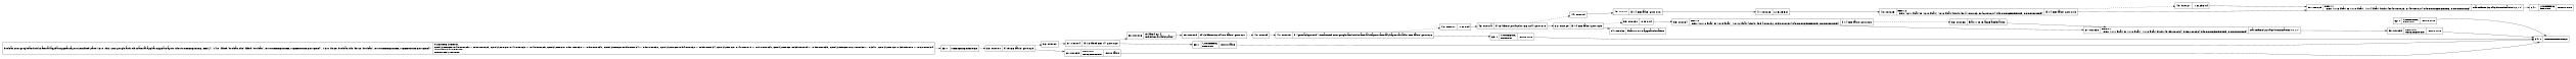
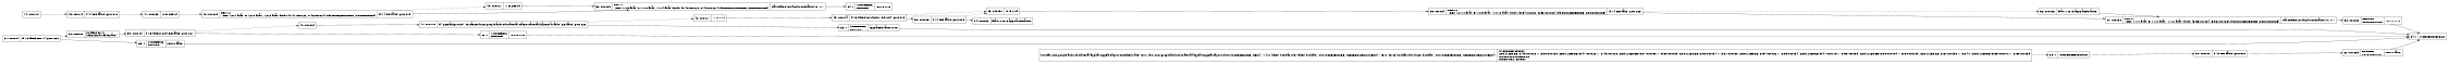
  digraph {
    rankdir=LR
    node [shape=record]
    n1 [label="{33\:\ ?|MTH_ENTER_BLOCK\l}"]
    n2 [label="{35\:\ 0x0000|if (r5 == false) goto L29\l}"]
-   n3 [label="{36\:\ 0x0002}"]
    n4 [label="{60\:\ 0x003d|RETURN\lORIG_RETURN\l|return false\l}"]
    n5 [label="{37\:\ 0x0004|if (r3.lifted == r4) goto L28\l}"]
    n6 [label="{34\:\ ?|MTH_EXIT_BLOCK\l}"]
    n7 [label="{38\:\ 0x0006|r3.lifted = r4\lrefreshDrawableState()\l}"]
    n8 [label="{65\:\ ?|SYNTHETIC\lRETURN\l|return false\l}"]
    n9 [label="{39\:\ 0x000d|if (r3.liftOnScroll == false) goto L27\l}"]
    n10 [label="{40\:\ 0x000f}"]
    n11 [label="{62\:\ ?|SYNTHETIC\lRETURN\l|return true\l}"]
    n12 [label="{41\:\ 0x0015|if ((getBackground() instanceof com.google.android.material.shape.MaterialShapeDrawable) == false) goto L26\l}"]
    n13 [label="{42\:\ 0x0017|r1 = 0.0f\l}"]
-   n14 [label="{63\:\ ?|SYNTHETIC\lRETURN\l|return true\l}"]
+   n14 [label="{63\:\ ?|SYNTHETIC\lRETURN\l|appBarElevation true\l}"]
    n15 [label="{43\:\ 0x001a|if (r3.liftOnScrollColor == null) goto L19\l}"]
    n16 [label="{44\:\ 0x001d}"]
    n17 [label="{52\:\ 0x002e|if (r4 == false) goto L25\l}"]
    n18 [label="{45\:\ 0x001f|if (r4 == false) goto L18\l}"]
    n19 [label="{53\:\ 0x0030|r0 = 0.0f\l}"]
    n20 [label="{54\:\ 0x0032|float r0 = r3.appBarElevation\l}"]
    n21 [label="{47\:\ 0x0023|r2 = 255.0f\l}"]
    n22 [label="{48\:\ 0x0025|PHI: r2 \l  PHI: (r2v1 float) = (r2v0 float), (r2v2 float) binds: [B:47:0x0023, B:46:0x0021] A[DONT_GENERATE, DONT_INLINE]\l|if (r4 == false) goto L15\l}"]
    n23 [label="{49\:\ 0x0027|r1 = 255.0f\l}"]
    n24 [label="{50\:\ 0x0029|PHI: r1 \l  PHI: (r1v3 float) = (r1v0 float), (r1v4 float) binds: [B:48:0x0025, B:49:0x0027] A[DONT_GENERATE, DONT_INLINE]\l|startLiftOnScrollColorAnimation(r2, r1)\l}"]
    n25 [label="{64\:\ ?|SYNTHETIC\lRETURN\l|return true\l}"]
    n26 [label="{55\:\ 0x0034|PHI: r0 \l  PHI: (r0v10 float) = (r0v9 float), (r0v12 float) binds: [B:54:0x0032, B:53:0x0030] A[DONT_GENERATE, DONT_INLINE]\l|if (r4 == false) goto L23\l}"]
    n27 [label="{56\:\ 0x0036|float r1 = r3.appBarElevation\l}"]
    n28 [label="{57\:\ 0x0038|PHI: r1 \l  PHI: (r1v1 float) = (r1v0 float), (r1v2 float) binds: [B:55:0x0034, B:56:0x0036] A[DONT_GENERATE, DONT_INLINE]\l|startLiftOnScrollColorAnimation(r0, r1)\l}"]
    n29 [label="{58\:\ 0x003b|RETURN\lORIG_RETURN\l|return true\l}"]
    n30 [label="{boolean com.google.android.material.appbar.AppBarLayout.setLiftedState((r3v0 'this' com.google.android.material.appbar.AppBarLayout A[IMMUTABLE_TYPE, THIS]), (r4v0 'lifted' boolean A[D('lifted' boolean), IMMUTABLE_TYPE, METHOD_ARGUMENT]), (r5v0 'force' boolean A[D('force' boolean), IMMUTABLE_TYPE, METHOD_ARGUMENT]))  | USE_LINES_HINTS\lCROSS_EDGE: B:48:0x0025 \-\> B:50:0x0029, CROSS_EDGE: B:47:0x0023 \-\> B:48:0x0025, CROSS_EDGE: B:57:0x0038 \-\> B:58:0x003b, CROSS_EDGE: B:55:0x0034 \-\> B:57:0x0038, CROSS_EDGE: B:54:0x0032 \-\> B:55:0x0034, CROSS_EDGE: B:41:0x0015 \-\> B:58:0x003b, CROSS_EDGE: B:39:0x000d \-\> B:58:0x003b, CROSS_EDGE: B:61:0x003e \-\> B:34:?, CROSS_EDGE: B:35:0x0000 \-\> B:60:0x003d\lINLINE_NOT_NEEDED\lTYPE_VARS: EMPTY\l}"]
    n1 -> n2
-   n2 -> n3 [style=dashed]
    n2 -> n4
-   n3 -> n5
    n4 -> n6
    n5 -> n7 [style=dashed]
    n5 -> n8
    n7 -> n9
    n8 -> n6
    n9 -> n10 [style=dashed]
+   n9 -> n11
    n10 -> n12
    n11 -> n6
    n12 -> n13 [style=dashed]
    n12 -> n14
    n13 -> n15
    n14 -> n6
-   n15 -> n16 [style=dashed]
+   n15 -> n19 [style=dashed]
    n15 -> n17
    n16 -> n18
    n17 -> n19 [style=dashed]
    n17 -> n20
    n18 -> n21
    n19 -> n26
    n21 -> n22
    n22 -> n23 [style=dashed]
    n22 -> n24
    n23 -> n24
    n24 -> n25
    n26 -> n27 [style=dashed]
    n26 -> n28
    n27 -> n28
    n28 -> n29
    n29 -> n6
    n30 -> n1
  }
